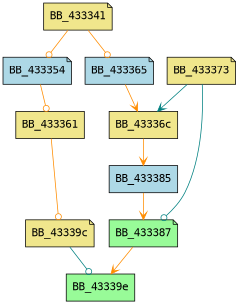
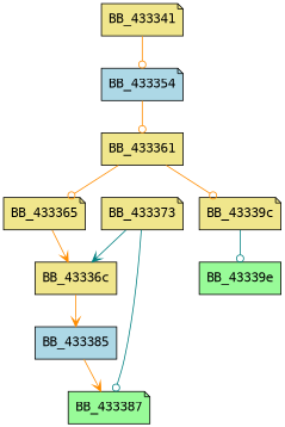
  digraph {
    fontname="DejaVu Sans Mono"
    node [fillcolor=khaki fontname="DejaVu Sans Mono" shape=note style=filled]
    edge [arrowhead=odot color=darkorange fontname="DejaVu Sans Mono"]
    BB_433354 [fillcolor=lightblue]
    BB_433341
    BB_433361 [shape=box]
-   BB_433365 [fillcolor=lightblue]
+   BB_433365
    BB_43339c
    BB_43336c [shape=box]
    BB_43339e [fillcolor=palegreen shape=box]
    BB_433385 [fillcolor=lightblue shape=box]
    BB_433373
    BB_433387 [fillcolor=palegreen]
    BB_433354 -> BB_433361
    BB_433341 -> BB_433354
-   BB_433341 -> BB_433365
+   BB_433361 -> BB_433365
    BB_433361 -> BB_43339c
    BB_433365 -> BB_43336c [arrowhead=vee]
    BB_43339c -> BB_43339e [color=teal]
    BB_43336c -> BB_433385 [arrowhead=vee]
    BB_433385 -> BB_433387 [arrowhead=vee]
    BB_433373 -> BB_43336c [arrowhead=vee color=teal]
    BB_433373 -> BB_433387 [color=teal]
-   BB_433387 -> BB_43339e [arrowhead=vee]
  }
